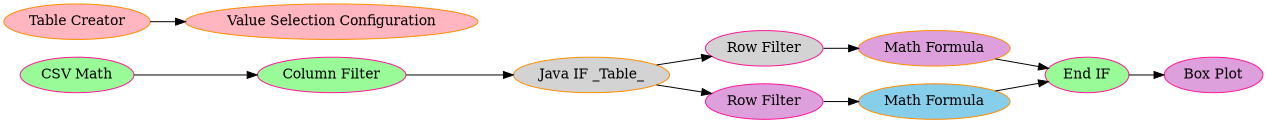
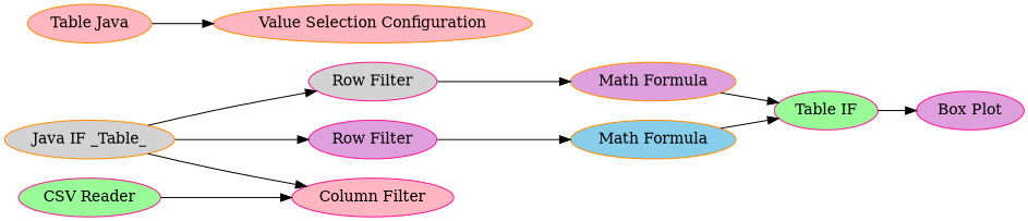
  digraph {
    rankdir=LR
    node [color=deeppink fillcolor=plum style=filled]
    n1 [color=darkorange fillcolor=lightgrey label="Java IF _Table_"]
    n2 [fillcolor=lightgrey label="Row Filter"]
    n3 [label="Row Filter"]
    n4 [color=darkorange label="Math Formula"]
    n5 [color=darkorange fillcolor=skyblue label="Math Formula"]
-   n6 [fillcolor=palegreen label="End IF"]
-   n7 [fillcolor=palegreen label="Column Filter"]
+   n6 [fillcolor=palegreen label="Table IF"]
+   n7 [fillcolor=lightpink label="Column Filter"]
    n8 [label="Box Plot"]
    n9 [color=darkorange fillcolor=lightpink label="Value Selection Configuration"]
-   n10 [fillcolor=palegreen label="CSV Math"]
-   n11 [color=darkorange fillcolor=lightpink label="Table Creator"]
+   n10 [fillcolor=palegreen label="CSV Reader"]
+   n11 [color=darkorange fillcolor=lightpink label="Table Java"]
    n1 -> n2
    n1 -> n3
    n2 -> n4
    n3 -> n5
    n4 -> n6
    n5 -> n6
    n6 -> n8
-   n7 -> n1
+   n1 -> n7
    n10 -> n7
    n11 -> n9
  }
